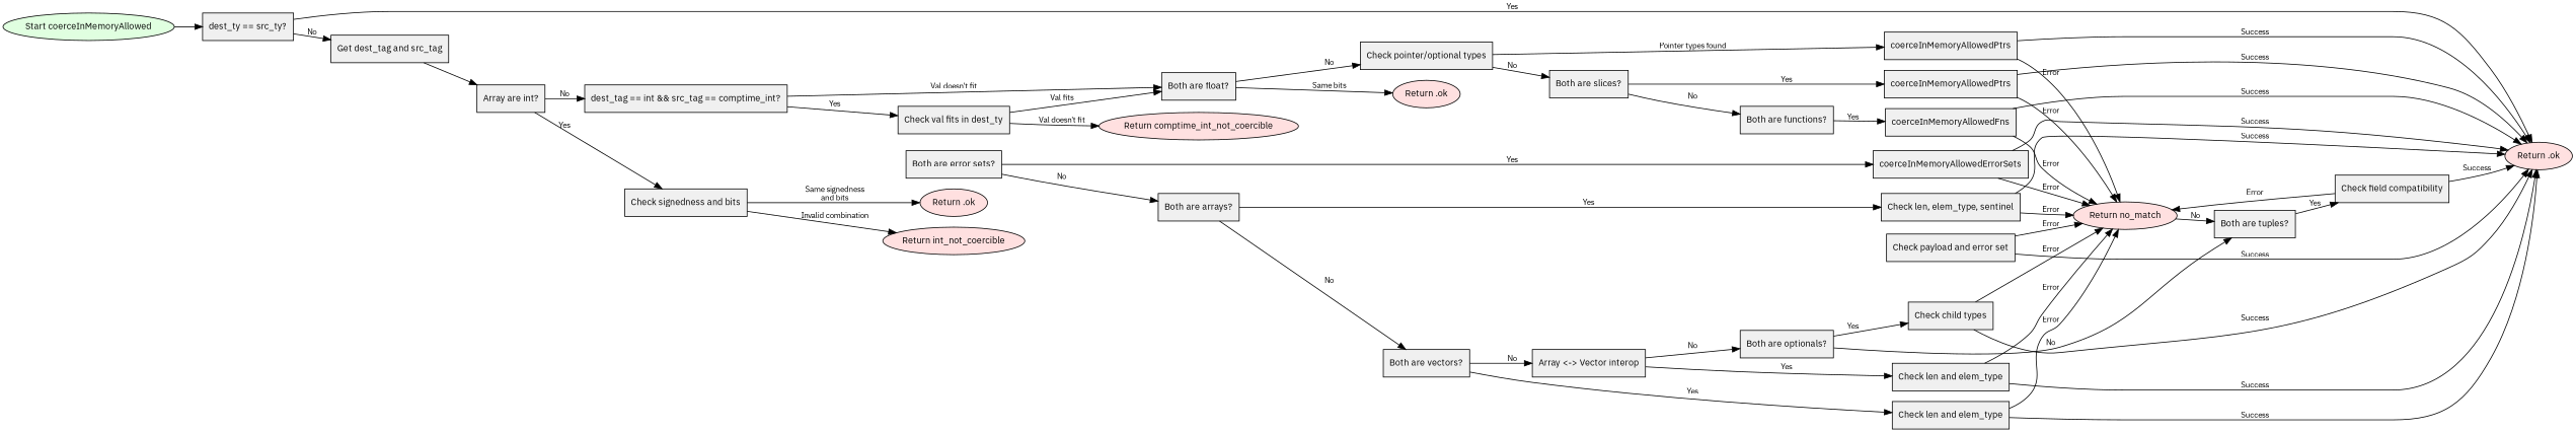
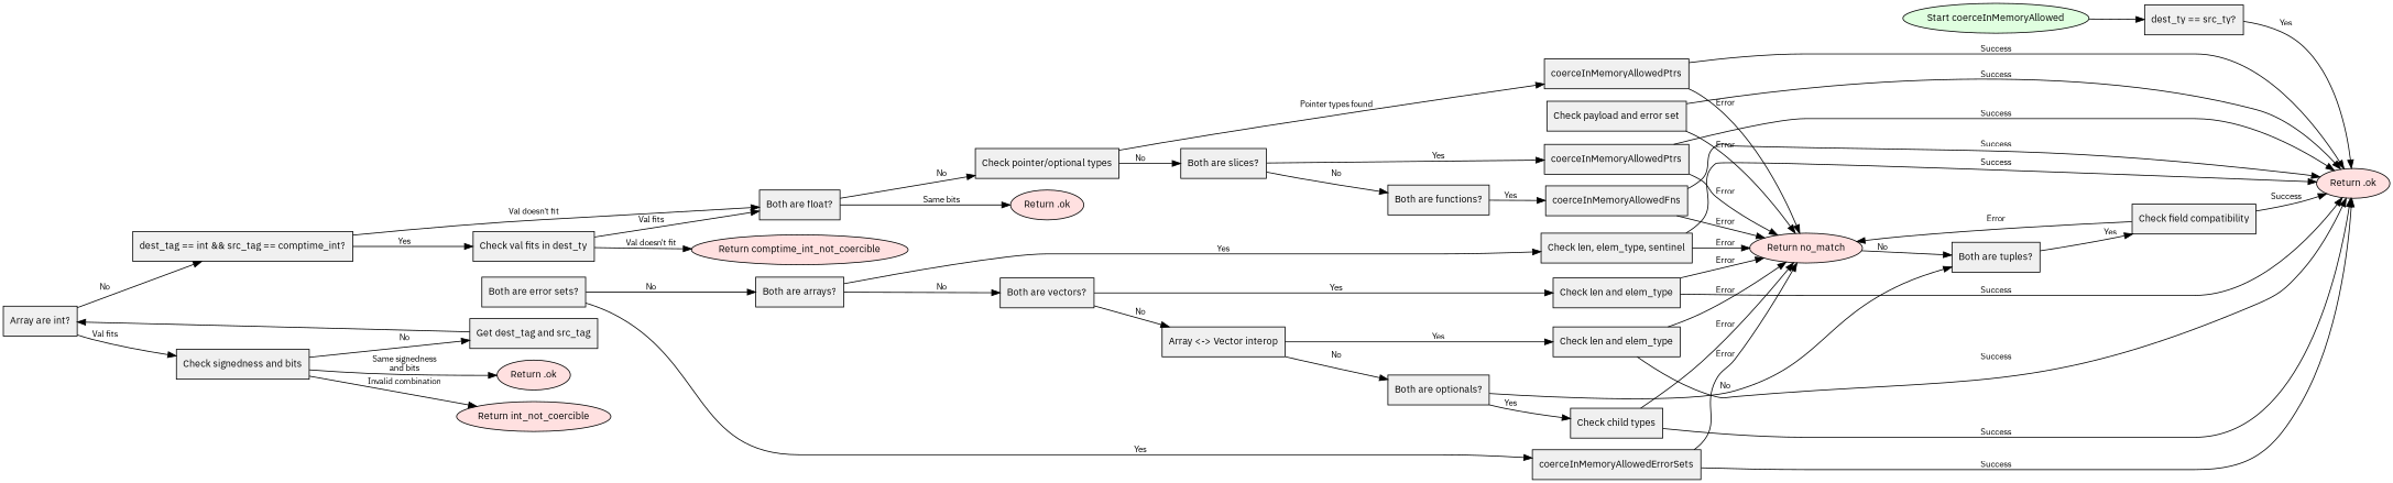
  digraph {
    fontname="IBM Plex Sans"
    nodesep=0.2
    rankdir=LR
    ranksep=0.5
    node [fillcolor="#f0f0f0" fontname="IBM Plex Sans" fontsize=12 shape=rectangle style=filled]
    edge [fontname="IBM Plex Sans" fontsize=10]
    n1 [fillcolor="#e0ffe0" label="Start coerceInMemoryAllowed" shape=ellipse]
    n2 [label="dest_ty == src_ty?"]
    n3 [fillcolor="#ffe0e0" label="Return .ok" shape=ellipse]
    n4 [label="Get dest_tag and src_tag"]
    n5 [label="Array are int?"]
    n6 [label="Check signedness and bits"]
    n7 [label="dest_tag == int && src_tag == comptime_int?"]
    n8 [fillcolor="#ffe0e0" label="Return .ok" shape=ellipse]
    n9 [fillcolor="#ffe0e0" label="Return int_not_coercible" shape=ellipse]
    n10 [label="Check val fits in dest_ty"]
    n11 [label="Both are float?"]
    n12 [fillcolor="#ffe0e0" label="Return comptime_int_not_coercible" shape=ellipse]
    n13 [fillcolor="#ffe0e0" label="Return .ok" shape=ellipse]
    n14 [label="Check pointer/optional types"]
    n15 [label=coerceInMemoryAllowedPtrs]
    n16 [label="Both are slices?"]
    n17 [fillcolor="#ffe0e0" label="Return no_match" shape=ellipse]
    n18 [label=coerceInMemoryAllowedPtrs]
    n19 [label="Both are functions?"]
    n20 [label="Both are tuples?"]
    n21 [label=coerceInMemoryAllowedFns]
    n22 [label="Check payload and error set"]
    n23 [label="Both are error sets?"]
    n24 [label=coerceInMemoryAllowedErrorSets]
    n25 [label="Both are arrays?"]
    n26 [label="Check len, elem_type, sentinel"]
    n27 [label="Both are vectors?"]
    n28 [label="Check len and elem_type"]
    n29 [label="Array <-> Vector interop"]
    n30 [label="Check len and elem_type"]
    n31 [label="Both are optionals?"]
    n32 [label="Check child types"]
    n33 [label="Check field compatibility"]
    n1 -> n2
    n2 -> n3 [label=Yes]
-   n2 -> n4 [label=No]
+   n6 -> n4 [label=No]
    n4 -> n5
-   n5 -> n6 [label=Yes]
+   n5 -> n6 [label="Val fits"]
    n5 -> n7 [label=No]
    n6 -> n8 [label="Same signedness\nand bits"]
    n6 -> n9 [label="Invalid combination"]
    n7 -> n10 [label=Yes]
    n7 -> n11 [label="Val doesn't fit"]
    n10 -> n11 [label="Val fits"]
    n10 -> n12 [label="Val doesn't fit"]
    n11 -> n13 [label="Same bits"]
    n11 -> n14 [label=No]
    n14 -> n15 [label="Pointer types found"]
    n14 -> n16 [label=No]
    n15 -> n3 [label=Success]
    n15 -> n17 [label=Error]
    n16 -> n18 [label=Yes]
    n16 -> n19 [label=No]
    n17 -> n20 [label=No]
    n18 -> n3 [label=Success]
    n18 -> n17 [label=Error]
    n19 -> n21 [label=Yes]
    n20 -> n33 [label=Yes]
    n21 -> n3 [label=Success]
    n21 -> n17 [label=Error]
    n22 -> n3 [label=Success]
    n22 -> n17 [label=Error]
    n23 -> n24 [label=Yes]
    n23 -> n25 [label=No]
    n24 -> n3 [label=Success]
    n24 -> n17 [label=Error]
    n25 -> n26 [label=Yes]
    n25 -> n27 [label=No]
    n26 -> n3 [label=Success]
    n26 -> n17 [label=Error]
    n27 -> n28 [label=Yes]
    n27 -> n29 [label=No]
    n28 -> n3 [label=Success]
    n28 -> n17 [label=Error]
    n29 -> n30 [label=Yes]
    n29 -> n31 [label=No]
    n30 -> n3 [label=Success]
    n30 -> n17 [label=Error]
    n31 -> n20 [label=No]
    n31 -> n32 [label=Yes]
    n32 -> n3 [label=Success]
    n32 -> n17 [label=Error]
    n33 -> n3 [label=Success]
    n33 -> n17 [label=Error]
  }
